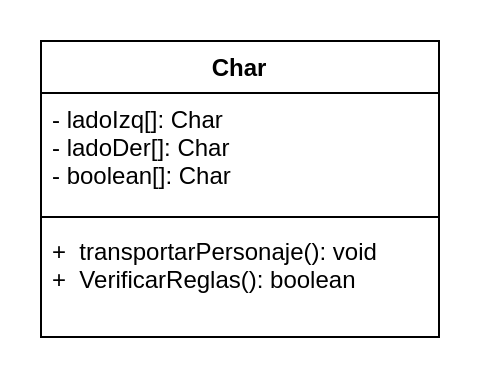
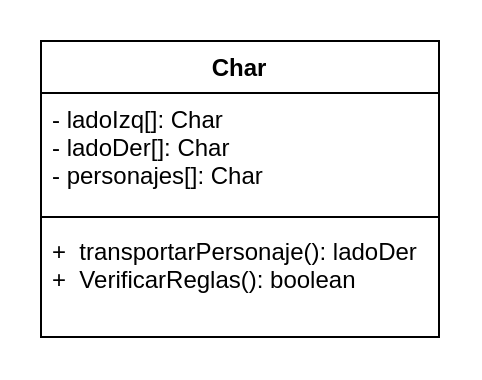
  <mxCell id="0" />
  <mxCell id="1" parent="0" />
  <mxCell id="2" value="Char" style="swimlane;fontStyle=1;align=center;verticalAlign=top;childLayout=stackLayout;horizontal=1;startSize=26;horizontalStack=0;resizeParent=1;resizeParentMax=0;resizeLast=0;collapsible=1;marginBottom=0;" vertex="1" parent="1"><mxGeometry x="20" y="20" width="199" height="148" as="geometry" /></mxCell>
- <mxCell id="3" value="- ladoIzq[]: Char&#10;- ladoDer[]: Char&#10;- boolean[]: Char" style="text;strokeColor=none;fillColor=none;align=left;verticalAlign=top;spacingLeft=4;spacingRight=4;overflow=hidden;rotatable=0;points=[[0,0.5],[1,0.5]];portConstraint=eastwest;" vertex="1" parent="2"><mxGeometry y="26" width="199" height="58" as="geometry" /></mxCell>
+ <mxCell id="3" value="- ladoIzq[]: Char&#10;- ladoDer[]: Char&#10;- personajes[]: Char" style="text;strokeColor=none;fillColor=none;align=left;verticalAlign=top;spacingLeft=4;spacingRight=4;overflow=hidden;rotatable=0;points=[[0,0.5],[1,0.5]];portConstraint=eastwest;" vertex="1" parent="2"><mxGeometry y="26" width="199" height="58" as="geometry" /></mxCell>
  <mxCell id="4" value="" style="line;strokeWidth=1;fillColor=none;align=left;verticalAlign=middle;spacingTop=-1;spacingLeft=3;spacingRight=3;rotatable=0;labelPosition=right;points=[];portConstraint=eastwest;strokeColor=inherit;" vertex="1" parent="2"><mxGeometry y="84" width="199" height="8" as="geometry" /></mxCell>
- <mxCell id="5" value="+  transportarPersonaje(): void&#10;+  VerificarReglas(): boolean" style="text;strokeColor=none;fillColor=none;align=left;verticalAlign=top;spacingLeft=4;spacingRight=4;overflow=hidden;rotatable=0;points=[[0,0.5],[1,0.5]];portConstraint=eastwest;" vertex="1" parent="2"><mxGeometry y="92" width="199" height="56" as="geometry" /></mxCell>
+ <mxCell id="5" value="+  transportarPersonaje(): ladoDer&#10;+  VerificarReglas(): boolean" style="text;strokeColor=none;fillColor=none;align=left;verticalAlign=top;spacingLeft=4;spacingRight=4;overflow=hidden;rotatable=0;points=[[0,0.5],[1,0.5]];portConstraint=eastwest;" vertex="1" parent="2"><mxGeometry y="92" width="199" height="56" as="geometry" /></mxCell>
